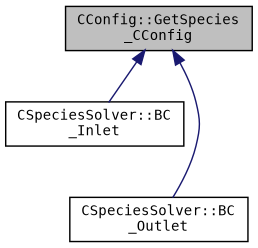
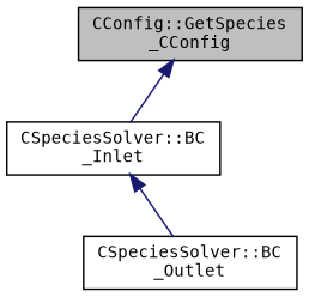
  digraph {
    fontname="DejaVu Sans Mono"
    rankdir=TB
    node [color=black fillcolor=white fontname="DejaVu Sans Mono" fontsize=10 shape=record style=filled]
    edge [color=midnightblue dir=back fontname="DejaVu Sans Mono" fontsize=10 labelfontname=Helvetica labelfontsize=10 style=solid]
    n1 [fillcolor=grey75 fontcolor=black height=0.2 label="CConfig::GetSpecies\l_CConfig" width=0.4]
    n2 [height=0.2 label="CSpeciesSolver::BC\l_Inlet" width=0.4]
    n3 [height=0.2 label="CSpeciesSolver::BC\l_Outlet" width=0.4]
    n1 -> n2
-   n1 -> n3
+   n2 -> n3
  }
